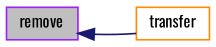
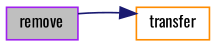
  digraph {
    rankdir=LR
    fontname=Oswald
    node [fontname=Oswald fontsize=10 shape=record]
    n1 [color=purple fillcolor=grey75 fontcolor=black height=0.2 label=remove style=filled width=0.4]
    n2 [color=darkorange height=0.2 label=transfer width=0.4]
-   n1 -> n2 [color=midnightblue dir=back fontname=Oswald fontsize=10 labelfontname=FreeSans labelfontsize=10 style=solid]
+   n2 -> n1 [color=midnightblue dir=back fontname=Oswald fontsize=10 labelfontname=FreeSans labelfontsize=10 style=solid]
  }
